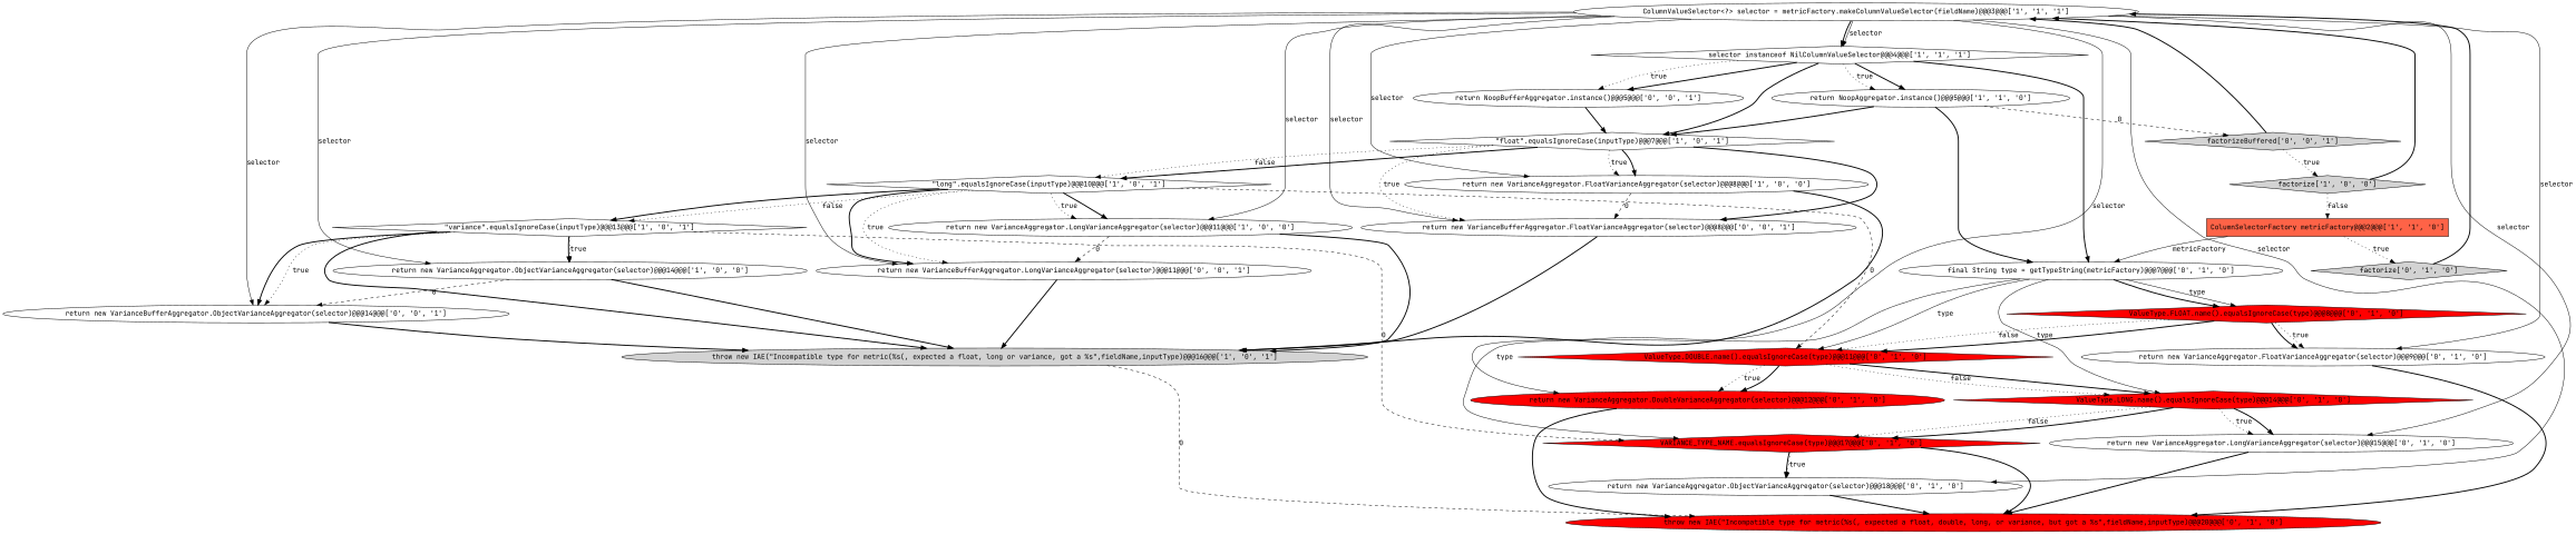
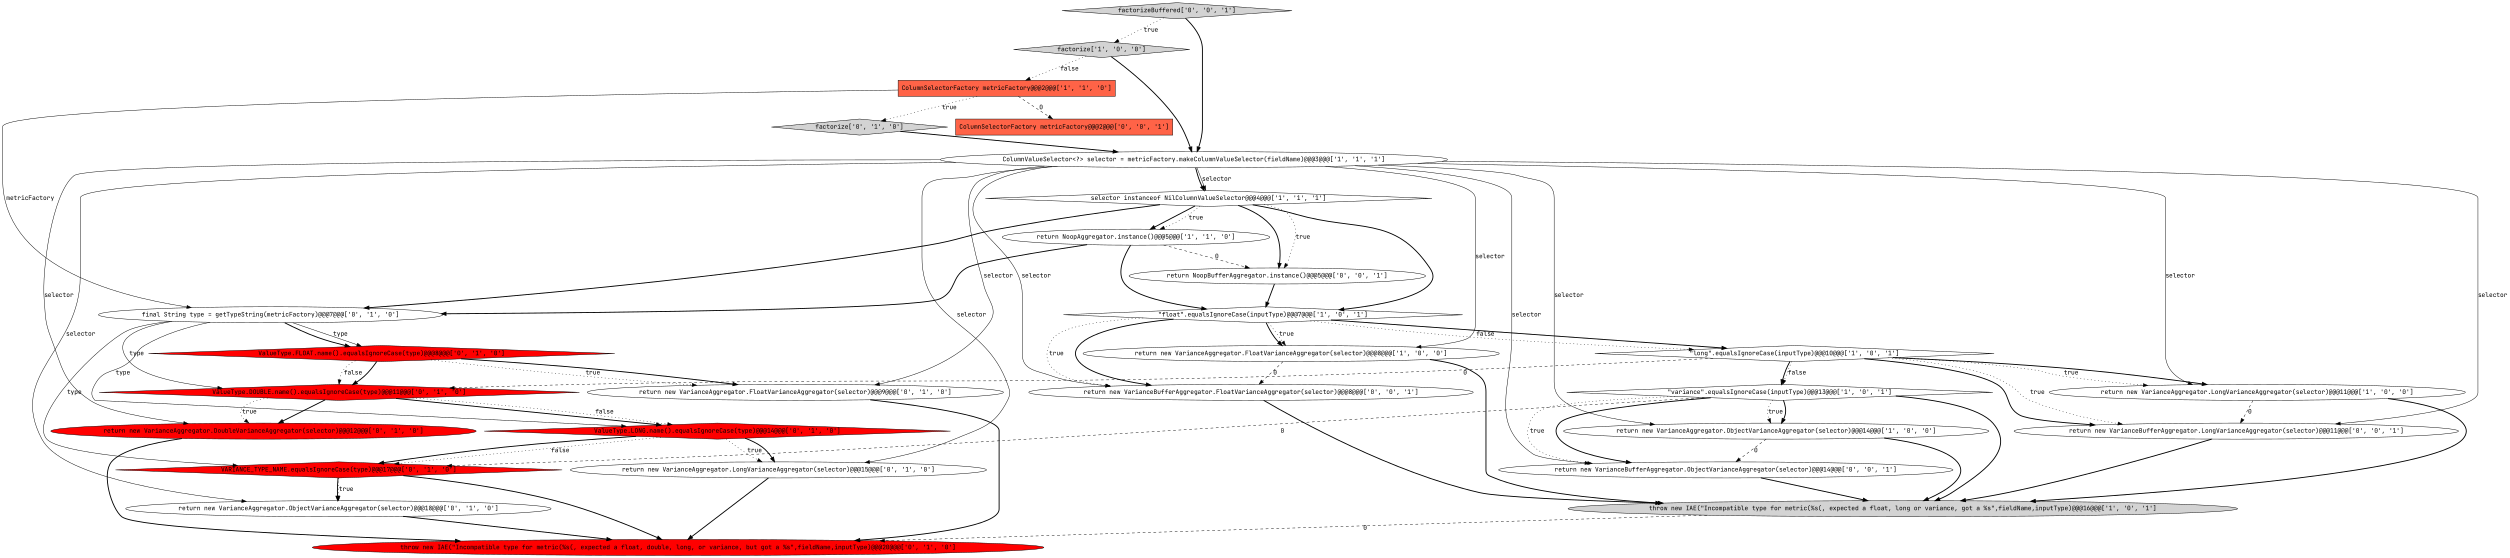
  digraph {
    fontname="JetBrains Mono"
    node [fillcolor=white fontname="JetBrains Mono" shape=ellipse style=filled]
    edge [fontname="JetBrains Mono" style=bold]
    n1 [label="return NoopBufferAggregator.instance()@@@5@@@['0', '0', '1']"]
    n2 [label="\"float\".equalsIgnoreCase(inputType)@@@7@@@['1', '0', '1']" shape=diamond]
    n3 [label="return new VarianceBufferAggregator.FloatVarianceAggregator(selector)@@@8@@@['0', '0', '1']"]
    n4 [label="return new VarianceAggregator.FloatVarianceAggregator(selector)@@@8@@@['1', '0', '0']"]
    n5 [label="\"long\".equalsIgnoreCase(inputType)@@@10@@@['1', '0', '1']" shape=diamond]
    n6 [fillcolor=lightgray label="factorizeBuffered['0', '0', '1']" shape=diamond]
    n7 [label="ColumnValueSelector<?> selector = metricFactory.makeColumnValueSelector(fieldName)@@@3@@@['1', '1', '1']"]
    n8 [fillcolor=lightgray label="factorize['1', '0', '0']" shape=diamond]
+   n9 [fillcolor=tomato label="ColumnSelectorFactory metricFactory@@@2@@@['0', '0', '1']" shape=box]
    n10 [label="return new VarianceAggregator.ObjectVarianceAggregator(selector)@@@18@@@['0', '1', '0']"]
    n11 [label="return new VarianceAggregator.FloatVarianceAggregator(selector)@@@9@@@['0', '1', '0']"]
    n12 [label="return new VarianceAggregator.ObjectVarianceAggregator(selector)@@@14@@@['1', '0', '0']"]
    n13 [label="return new VarianceBufferAggregator.ObjectVarianceAggregator(selector)@@@14@@@['0', '0', '1']"]
    n14 [label="selector instanceof NilColumnValueSelector@@@4@@@['1', '1', '1']" shape=diamond]
    n15 [label="return new VarianceBufferAggregator.LongVarianceAggregator(selector)@@@11@@@['0', '0', '1']"]
    n16 [label="return new VarianceAggregator.LongVarianceAggregator(selector)@@@11@@@['1', '0', '0']"]
    n17 [fillcolor=red label="return new VarianceAggregator.DoubleVarianceAggregator(selector)@@@12@@@['0', '1', '0']"]
    n18 [label="return new VarianceAggregator.LongVarianceAggregator(selector)@@@15@@@['0', '1', '0']"]
    n19 [fillcolor=red label="throw new IAE(\"Incompatible type for metric(%s(, expected a float, double, long, or variance, but got a %s\",fieldName,inputType)@@@20@@@['0', '1', '0']"]
    n20 [label="\"variance\".equalsIgnoreCase(inputType)@@@13@@@['1', '0', '1']" shape=diamond]
    n21 [fillcolor=lightgray label="throw new IAE(\"Incompatible type for metric(%s(, expected a float, long or variance, got a %s\",fieldName,inputType)@@@16@@@['1', '0', '1']"]
    n22 [fillcolor=red label="VARIANCE_TYPE_NAME.equalsIgnoreCase(type)@@@17@@@['0', '1', '0']" shape=diamond]
    n23 [fillcolor=tomato label="ColumnSelectorFactory metricFactory@@@2@@@['1', '1', '0']" shape=box]
    n24 [label="final String type = getTypeString(metricFactory)@@@7@@@['0', '1', '0']"]
    n25 [fillcolor=lightgray label="factorize['0', '1', '0']" shape=diamond]
    n26 [fillcolor=red label="ValueType.FLOAT.name().equalsIgnoreCase(type)@@@8@@@['0', '1', '0']" shape=diamond]
    n27 [fillcolor=red label="ValueType.LONG.name().equalsIgnoreCase(type)@@@14@@@['0', '1', '0']" shape=diamond]
    n28 [fillcolor=red label="ValueType.DOUBLE.name().equalsIgnoreCase(type)@@@11@@@['0', '1', '0']" shape=diamond]
    n29 [label="return NoopAggregator.instance()@@@5@@@['1', '1', '0']"]
    n1 -> n2
    n2 -> n3 [label=true style=dotted]
    n2 -> n3
    n2 -> n4
    n2 -> n4 [label=true style=dotted]
    n2 -> n5
    n2 -> n5 [label=false style=dotted]
    n3 -> n21
    n4 -> n3 [label=0 style=dashed]
    n4 -> n21
    n5 -> n15
    n5 -> n15 [label=true style=dotted]
    n5 -> n16
    n5 -> n16 [label=true style=dotted]
    n5 -> n20 [label=false style=dotted]
    n5 -> n20
    n5 -> n28 [label=0 style=dashed]
    n6 -> n7
    n6 -> n8 [label=true style=dotted]
    n7 -> n3 [label=selector style=solid]
    n7 -> n4 [label=selector style=solid]
    n7 -> n10 [label=selector style=solid]
    n7 -> n11 [label=selector style=solid]
    n7 -> n12 [label=selector style=solid]
    n7 -> n13 [label=selector style=solid]
    n7 -> n14
    n7 -> n14 [label=selector style=solid]
    n7 -> n15 [label=selector style=solid]
    n7 -> n16 [label=selector style=solid]
    n7 -> n17 [label=selector style=solid]
    n7 -> n18 [label=selector style=solid]
    n8 -> n7
    n8 -> n23 [label=false style=dotted]
    n10 -> n19
    n11 -> n19
    n12 -> n13 [label=0 style=dashed]
    n12 -> n21
    n13 -> n21
    n14 -> n1 [label=true style=dotted]
    n14 -> n1
    n14 -> n2
    n14 -> n24
    n14 -> n29
    n14 -> n29 [label=true style=dotted]
    n15 -> n21
    n16 -> n15 [label=0 style=dashed]
    n16 -> n21
    n17 -> n19
    n18 -> n19
    n20 -> n12
    n20 -> n12 [label=true style=dotted]
    n20 -> n13 [label=true style=dotted]
    n20 -> n13
    n20 -> n21
    n20 -> n22 [label=0 style=dashed]
    n21 -> n19 [label=0 style=dashed]
    n22 -> n10 [label=true style=dotted]
    n22 -> n10
    n22 -> n19
+   n23 -> n9 [label=0 style=dashed]
    n23 -> n24 [label=metricFactory style=solid]
    n23 -> n25 [label=true style=dotted]
    n24 -> n22 [label=type style=solid]
    n24 -> n26 [label=type style=solid]
    n24 -> n26
    n24 -> n27 [label=type style=solid]
    n24 -> n28 [label=type style=solid]
    n25 -> n7
    n26 -> n11 [label=true style=dotted]
    n26 -> n11
    n26 -> n28
    n26 -> n28 [label=false style=dotted]
    n27 -> n18 [label=true style=dotted]
    n27 -> n18
    n27 -> n22 [label=false style=dotted]
    n27 -> n22
    n28 -> n17 [label=true style=dotted]
    n28 -> n17
    n28 -> n27
    n28 -> n27 [label=false style=dotted]
-   n29 -> n6 [label=0 style=dashed]
+   n29 -> n1 [label=0 style=dashed]
    n29 -> n2
    n29 -> n24
  }
